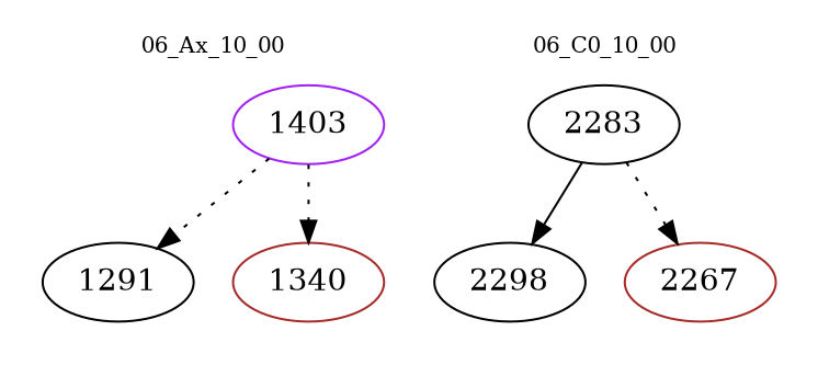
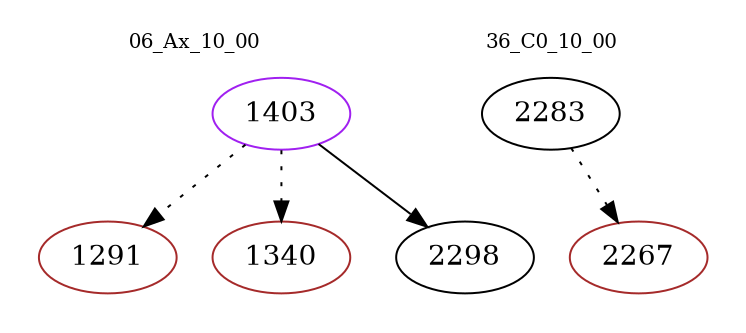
  digraph {
    node [color=black]
    edge [color=black style=dotted]
    n1 [color=purple label=1403]
-   n2 [label=1291]
+   n2 [color=brown label=1291]
    n3 [color=brown label=1340]
    n4 [label=2283]
    n5 [color=brown label=2267]
    n6 [label=2298]
    subgraph cluster_1 {
      color=white
      fontsize=10
      label="06_Ax_10_00"
      n1
      n2
      n3
    }
    subgraph cluster_2 {
      color=white
      fontsize=10
-     label="06_C0_10_00"
+     label="36_C0_10_00"
      n4
      n5
      n6
    }
    n1 -> n2
    n1 -> n3
    n4 -> n5
-   n4 -> n6 [style=solid]
+   n1 -> n6 [style=solid]
  }
